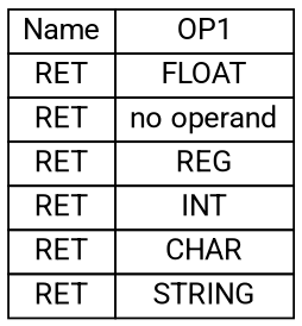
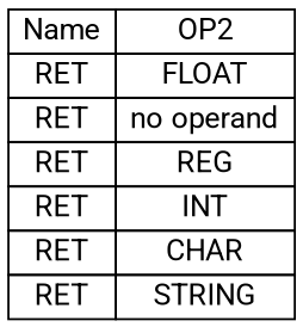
  digraph {
    nodesep=0.5
    ranksep=2
    fontname=Roboto
-   n1 [label=< <table border="0" cellborder="1" cellspacing="0"> <tr><td> Name </td> <td> OP1 </td> </tr> <tr><td> RET </td><td> FLOAT </td> </tr> <tr><td> RET </td><td> no operand </td> </tr> <tr><td> RET </td><td> REG </td> </tr> <tr><td> RET </td><td> INT </td> </tr> <tr><td> RET </td><td> CHAR </td> </tr> <tr><td> RET </td><td> STRING </td> </tr> </table>> shape=plain fontname=Roboto]
+   n1 [label=< <table border="0" cellborder="1" cellspacing="0"> <tr><td> Name </td> <td> OP2 </td> </tr> <tr><td> RET </td><td> FLOAT </td> </tr> <tr><td> RET </td><td> no operand </td> </tr> <tr><td> RET </td><td> REG </td> </tr> <tr><td> RET </td><td> INT </td> </tr> <tr><td> RET </td><td> CHAR </td> </tr> <tr><td> RET </td><td> STRING </td> </tr> </table>> shape=plain fontname=Roboto]
  }
